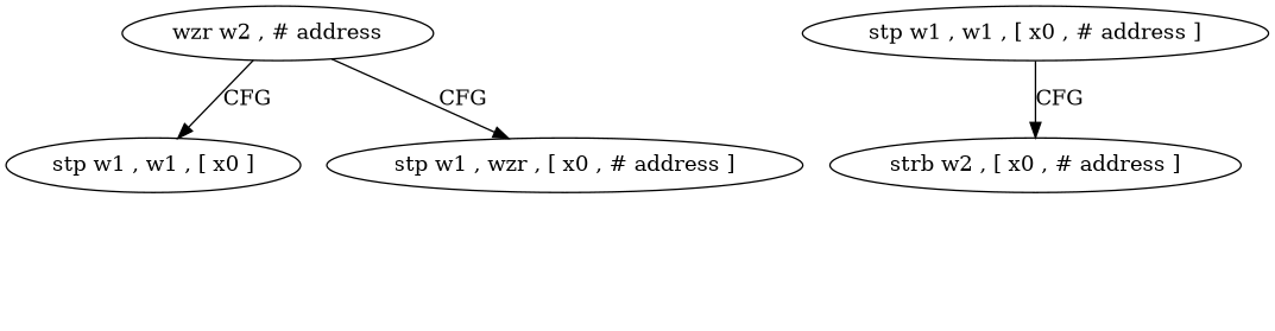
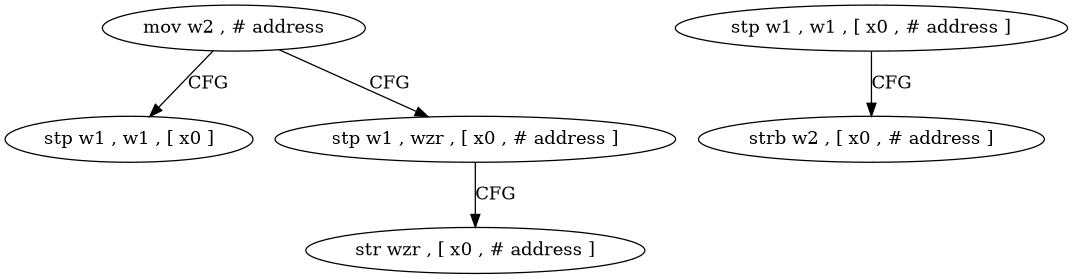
  digraph {
-   n1 [label="wzr w2 , # address"]
+   n1 [label="mov w2 , # address"]
    n2 [label="stp w1 , w1 , [ x0 ]"]
    n3 [label="stp w1 , wzr , [ x0 , # address ]"]
    n4 [label="stp w1 , w1 , [ x0 , # address ]"]
    n5 [label="strb w2 , [ x0 , # address ]"]
+   n6 [label="str wzr , [ x0 , # address ]"]
    n1 -> n2 [label=CFG]
    n1 -> n3 [label=CFG]
+   n3 -> n6 [label=CFG]
    n4 -> n5 [label=CFG]
  }
